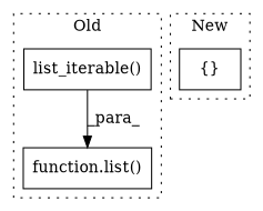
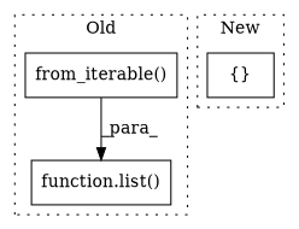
  digraph {
    node [a=75 shape=box]
-   n1 [l="20,1" label="list_iterable()" s="4126,4210"]
+   n1 [l="20,1" label="from_iterable()" s="4126,4210"]
    n2 [l="5,1" label="function.list()" s="4121,4211"]
    n3 [a=95 l="1,1" label="{}" s="905,1007"]
    subgraph cluster_1 {
      label=Old
      style=dotted
      n1
      n2
    }
    subgraph cluster_2 {
      label=New
      style=dotted
      n3
    }
    n1 -> n2 [label=_para_]
  }
